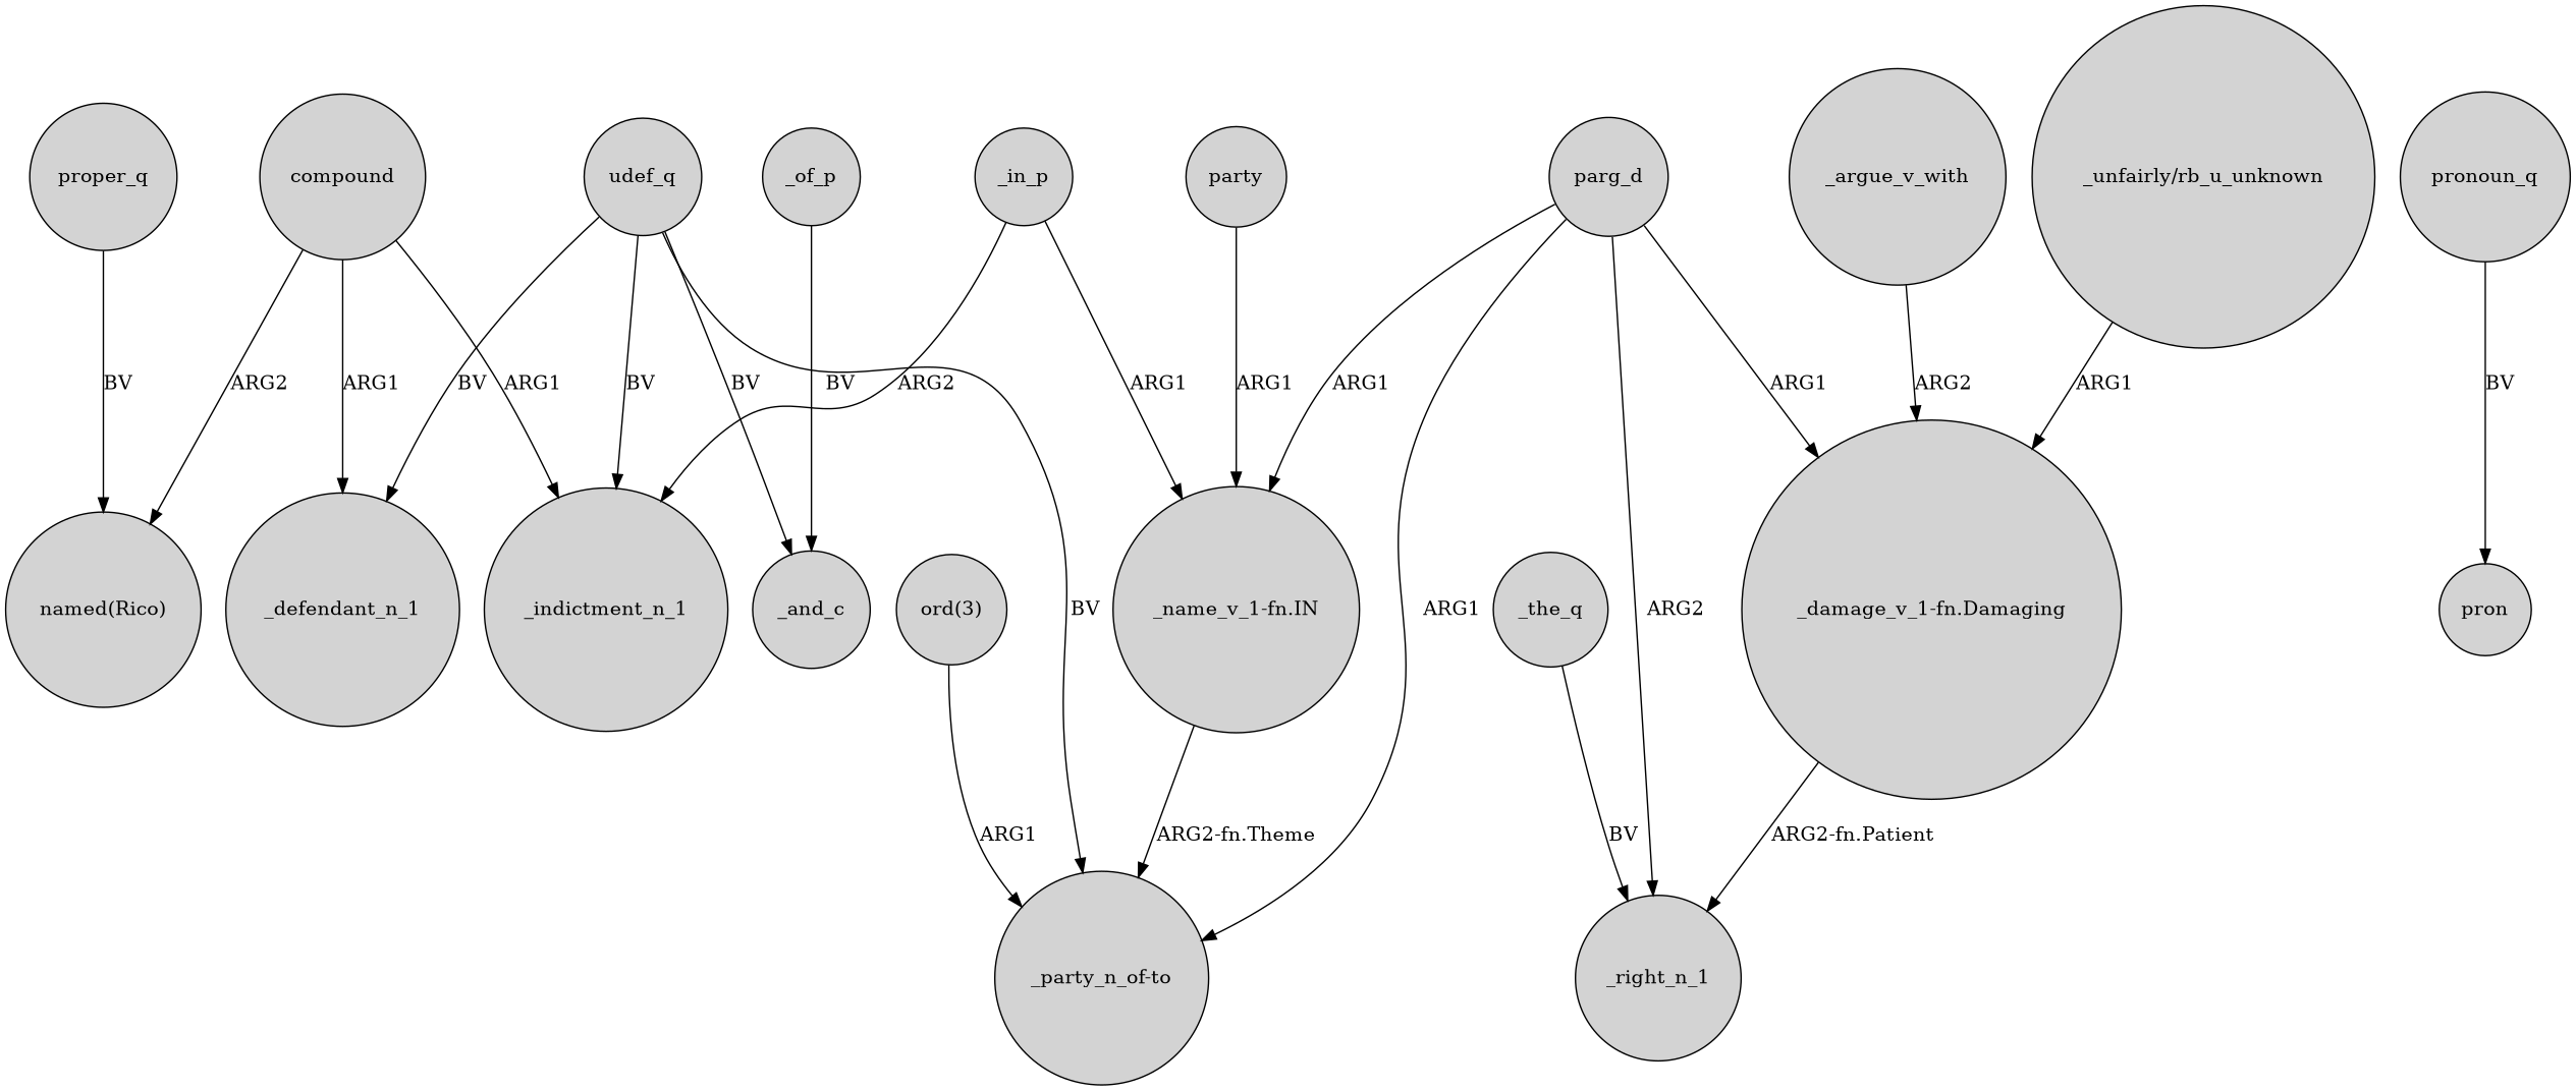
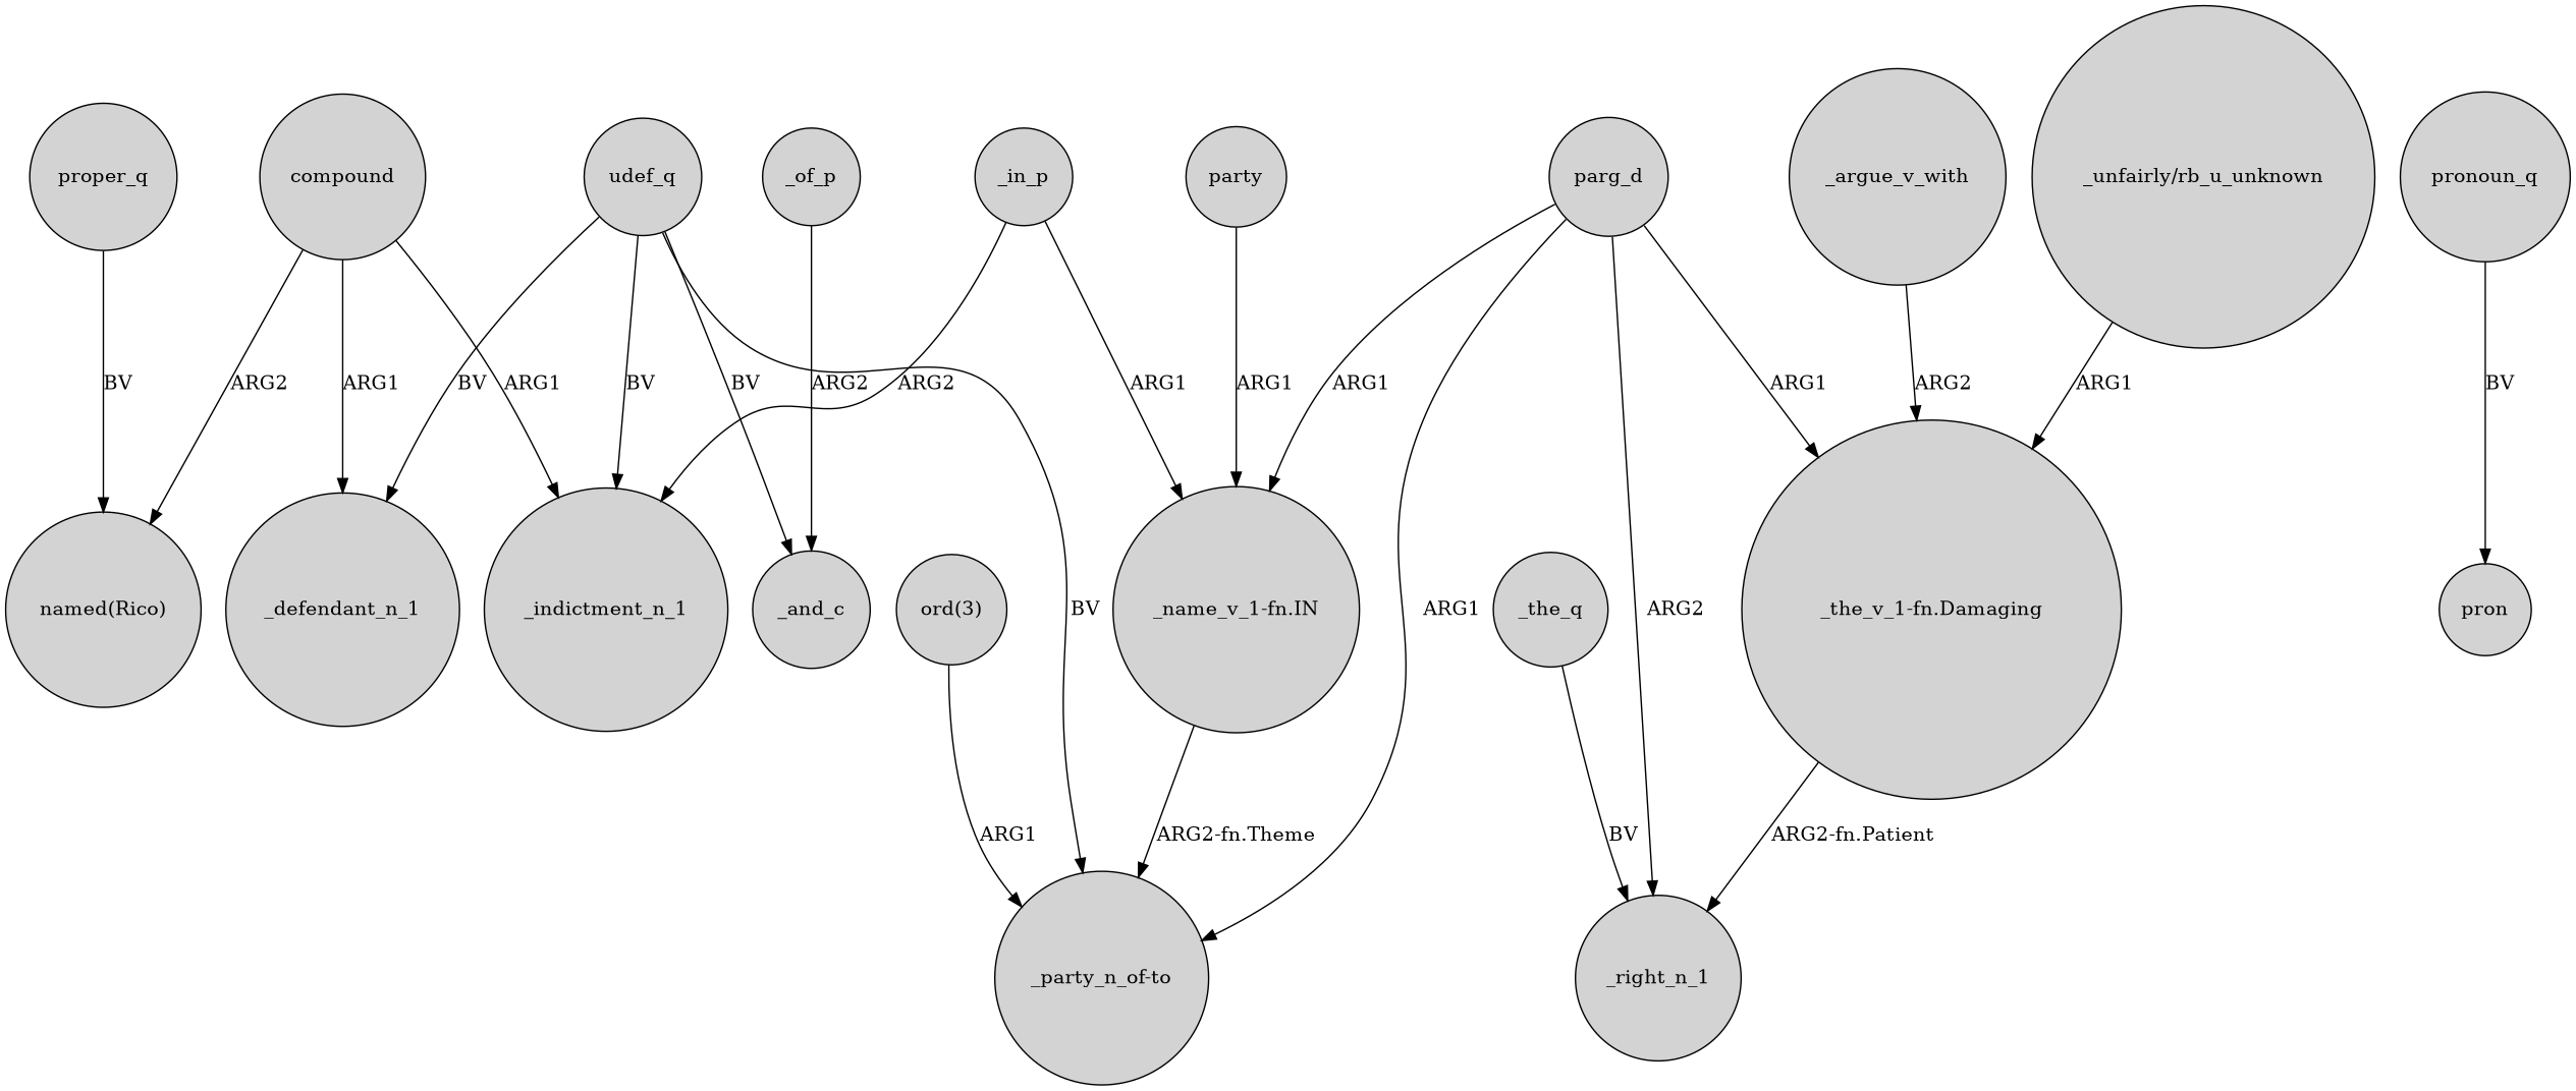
  digraph {
    node [shape=circle style=filled]
    _in_p
    "_name_v_1-fn.IN"
    _indictment_n_1
    "_party_n_of-to"
    proper_q
    "named(Rico)"
    compound
    _defendant_n_1
    udef_q
    _and_c
    _of_p
    parg_d
    _right_n_1
-   "_damage_v_1-fn.Damaging"
+   "_damage_v_1-fn.Damaging" [label="_the_v_1-fn.Damaging"]
    _argue_v_with
    pronoun_q
    pron
    "ord(3)"
    n19 [label=party]
    _the_q
    "_unfairly/rb_u_unknown"
    _in_p -> "_name_v_1-fn.IN" [label=ARG1]
    _in_p -> _indictment_n_1 [label=ARG2]
    "_name_v_1-fn.IN" -> "_party_n_of-to" [label="ARG2-fn.Theme"]
    proper_q -> "named(Rico)" [label=BV]
    compound -> _indictment_n_1 [label=ARG1]
    compound -> "named(Rico)" [label=ARG2]
    compound -> _defendant_n_1 [label=ARG1]
    udef_q -> _indictment_n_1 [label=BV]
    udef_q -> "_party_n_of-to" [label=BV]
    udef_q -> _defendant_n_1 [label=BV]
    udef_q -> _and_c [label=BV]
-   _of_p -> _and_c [label=BV]
+   _of_p -> _and_c [label=ARG2]
    parg_d -> "_name_v_1-fn.IN" [label=ARG1]
    parg_d -> "_party_n_of-to" [label=ARG1]
    parg_d -> _right_n_1 [label=ARG2]
    parg_d -> "_damage_v_1-fn.Damaging" [label=ARG1]
    "_damage_v_1-fn.Damaging" -> _right_n_1 [label="ARG2-fn.Patient"]
    _argue_v_with -> "_damage_v_1-fn.Damaging" [label=ARG2]
    pronoun_q -> pron [label=BV]
    "ord(3)" -> "_party_n_of-to" [label=ARG1]
    n19 -> "_name_v_1-fn.IN" [label=ARG1]
    _the_q -> _right_n_1 [label=BV]
    "_unfairly/rb_u_unknown" -> "_damage_v_1-fn.Damaging" [label=ARG1]
  }
